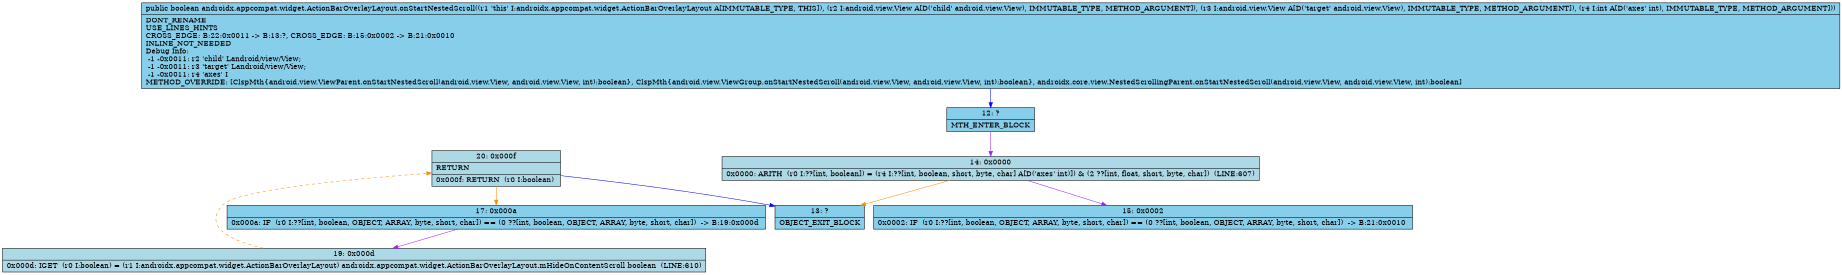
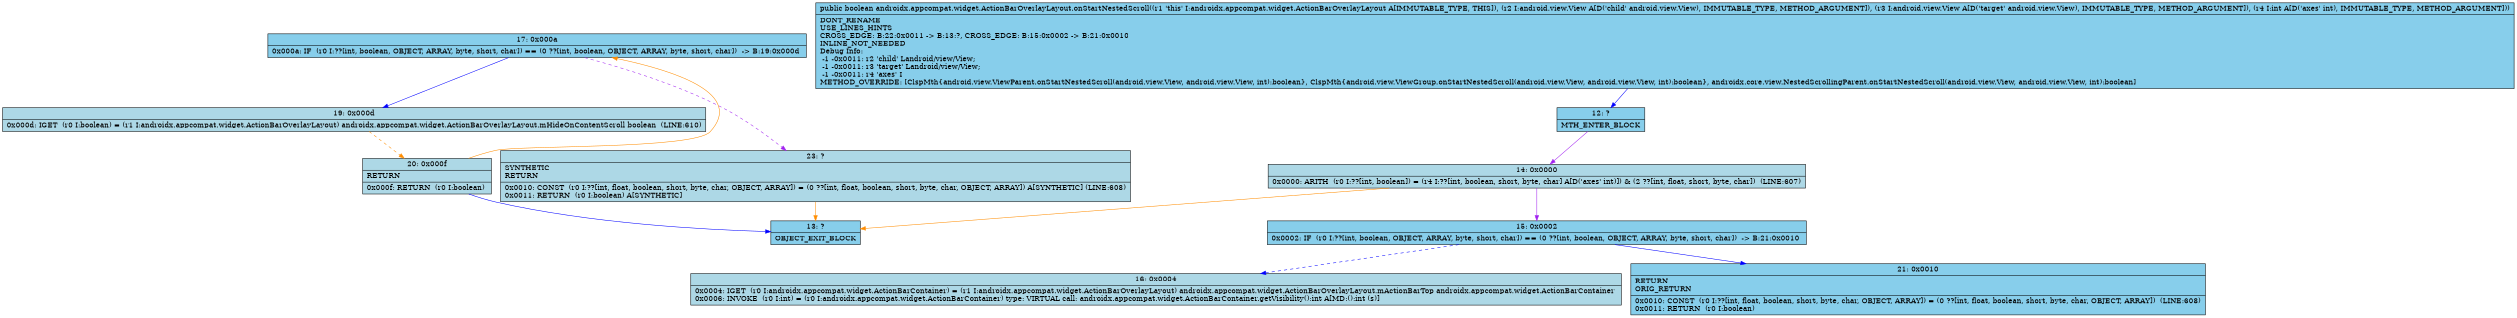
  digraph {
    node [fillcolor=skyblue shape=record style=filled]
    edge [color=purple]
    n1 [label="{12\:\ ?|MTH_ENTER_BLOCK\l}"]
    n2 [fillcolor=lightblue label="{14\:\ 0x0000|0x0000: ARITH  (r0 I:??[int, boolean]) = (r4 I:??[int, boolean, short, byte, char] A[D('axes' int)]) & (2 ??[int, float, short, byte, char])  (LINE:607)\l}"]
    n3 [label="{15\:\ 0x0002|0x0002: IF  (r0 I:??[int, boolean, OBJECT, ARRAY, byte, short, char]) == (0 ??[int, boolean, OBJECT, ARRAY, byte, short, char])  \-\> B:21:0x0010 \l}"]
    n4 [label="{13\:\ ?|OBJECT_EXIT_BLOCK\l}"]
+   n5 [fillcolor=lightblue label="{16\:\ 0x0004|0x0004: IGET  (r0 I:androidx.appcompat.widget.ActionBarContainer) = (r1 I:androidx.appcompat.widget.ActionBarOverlayLayout) androidx.appcompat.widget.ActionBarOverlayLayout.mActionBarTop androidx.appcompat.widget.ActionBarContainer \l0x0006: INVOKE  (r0 I:int) = (r0 I:androidx.appcompat.widget.ActionBarContainer) type: VIRTUAL call: androidx.appcompat.widget.ActionBarContainer.getVisibility():int A[MD:():int (s)]\l}"]
+   n6 [label="{21\:\ 0x0010|RETURN\lORIG_RETURN\l|0x0010: CONST  (r0 I:??[int, float, boolean, short, byte, char, OBJECT, ARRAY]) = (0 ??[int, float, boolean, short, byte, char, OBJECT, ARRAY])  (LINE:608)\l0x0011: RETURN  (r0 I:boolean) \l}"]
    n7 [label="{17\:\ 0x000a|0x000a: IF  (r0 I:??[int, boolean, OBJECT, ARRAY, byte, short, char]) == (0 ??[int, boolean, OBJECT, ARRAY, byte, short, char])  \-\> B:19:0x000d \l}"]
    n8 [fillcolor=lightblue label="{19\:\ 0x000d|0x000d: IGET  (r0 I:boolean) = (r1 I:androidx.appcompat.widget.ActionBarOverlayLayout) androidx.appcompat.widget.ActionBarOverlayLayout.mHideOnContentScroll boolean  (LINE:610)\l}"]
+   n9 [fillcolor=lightblue label="{23\:\ ?|SYNTHETIC\lRETURN\l|0x0010: CONST  (r0 I:??[int, float, boolean, short, byte, char, OBJECT, ARRAY]) = (0 ??[int, float, boolean, short, byte, char, OBJECT, ARRAY]) A[SYNTHETIC] (LINE:608)\l0x0011: RETURN  (r0 I:boolean) A[SYNTHETIC]\l}"]
    n10 [fillcolor=lightblue label="{20\:\ 0x000f|RETURN\l|0x000f: RETURN  (r0 I:boolean) \l}"]
    n11 [label="{public boolean androidx.appcompat.widget.ActionBarOverlayLayout.onStartNestedScroll((r1 'this' I:androidx.appcompat.widget.ActionBarOverlayLayout A[IMMUTABLE_TYPE, THIS]), (r2 I:android.view.View A[D('child' android.view.View), IMMUTABLE_TYPE, METHOD_ARGUMENT]), (r3 I:android.view.View A[D('target' android.view.View), IMMUTABLE_TYPE, METHOD_ARGUMENT]), (r4 I:int A[D('axes' int), IMMUTABLE_TYPE, METHOD_ARGUMENT]))  | DONT_RENAME\lUSE_LINES_HINTS\lCROSS_EDGE: B:22:0x0011 \-\> B:13:?, CROSS_EDGE: B:15:0x0002 \-\> B:21:0x0010\lINLINE_NOT_NEEDED\lDebug Info:\l  \-1 \-0x0011: r2 'child' Landroid\/view\/View;\l  \-1 \-0x0011: r3 'target' Landroid\/view\/View;\l  \-1 \-0x0011: r4 'axes' I\lMETHOD_OVERRIDE: [ClspMth\{android.view.ViewParent.onStartNestedScroll(android.view.View, android.view.View, int):boolean\}, ClspMth\{android.view.ViewGroup.onStartNestedScroll(android.view.View, android.view.View, int):boolean\}, androidx.core.view.NestedScrollingParent.onStartNestedScroll(android.view.View, android.view.View, int):boolean]\l}"]
    n1 -> n2
    n2 -> n3
    n2 -> n4 [color=darkorange]
-   n7 -> n8
+   n3 -> n5 [color=blue style=dashed]
+   n3 -> n6 [color=blue]
+   n7 -> n8 [color=blue]
+   n7 -> n9 [style=dashed]
    n8 -> n10 [color=darkorange style=dashed]
+   n9 -> n4 [color=darkorange]
    n10 -> n4 [color=blue]
    n10 -> n7 [color=darkorange]
    n11 -> n1 [color=blue]
  }
